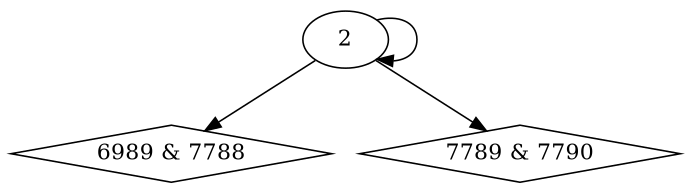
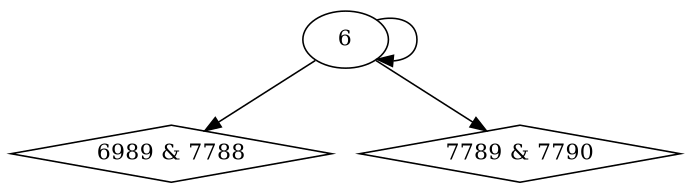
  digraph {
    node [shape=diamond]
    n1 [label="6989 & 7788"]
    n2 [label="7789 & 7790"]
-   2 [shape=""]
+   2 [label=6 shape=""]
    2 -> n1
    2 -> n2
    2 -> 2
  }
